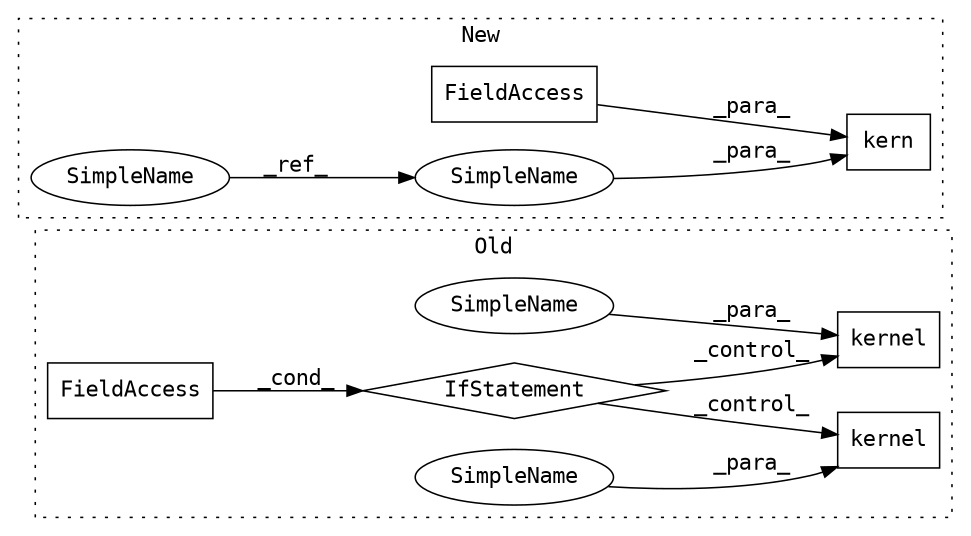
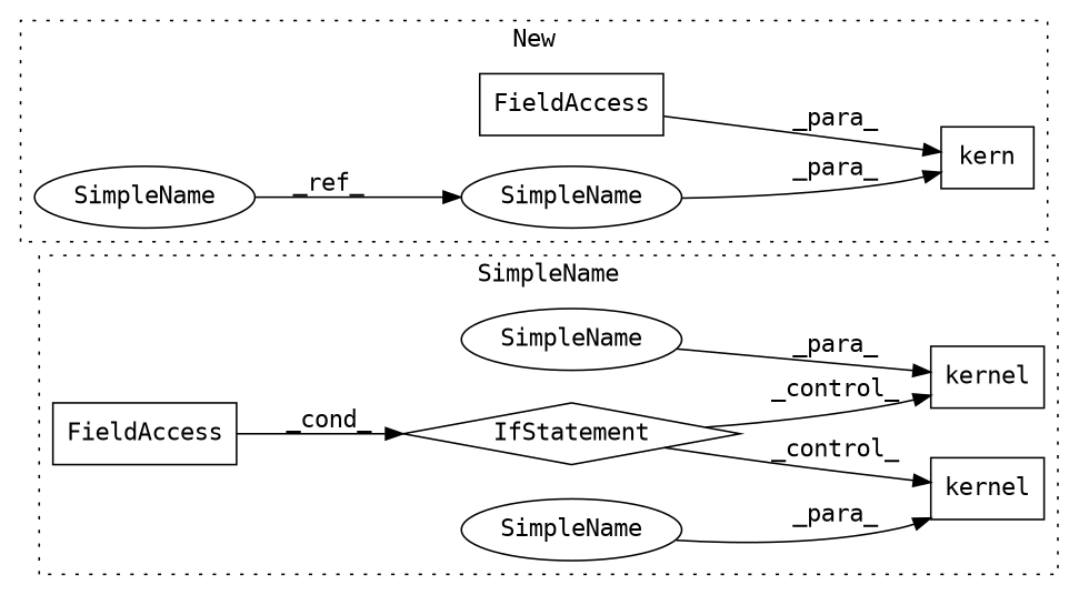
  digraph {
    rankdir=LR
    fontname="DejaVu Sans Mono"
    node [a=42 l=4 shape=box fontname="DejaVu Sans Mono"]
    edge [fontname="DejaVu Sans Mono"]
    n1 [a=32 l="7,1" label=kernel s="4600,4627"]
    n2 [a=22 l=8 label=FieldAccess s=4558]
    n3 [a=32 l="7,1" label=kernel s="4569,4596"]
    n4 [a=25 l=3 label=IfStatement s=4566 shape=diamond]
    n5 [label=SimpleName s=4607 shape=ellipse]
    n6 [label=SimpleName s=4576 shape=ellipse]
    n7 [a=32 l="5,1" label=kern s="4504,4538"]
    n8 [a=22 l=15 label=FieldAccess s=4523]
    n9 [label=SimpleName s=4131 shape=ellipse]
    n10 [label=SimpleName s=4509 shape=ellipse]
    subgraph cluster_1 {
-     label=Old
+     label=SimpleName
      style=dotted
      n1
      n2
      n3
      n4
      n5
      n6
    }
    subgraph cluster_2 {
      label=New
      style=dotted
      n7
      n8
      n9
      n10
    }
    n2 -> n4 [label=_cond_]
    n4 -> n1 [label=_control_]
    n4 -> n3 [label=_control_]
    n5 -> n1 [label=_para_]
    n6 -> n3 [label=_para_]
    n8 -> n7 [label=_para_]
    n9 -> n10 [label=_ref_]
    n10 -> n7 [label=_para_]
  }
